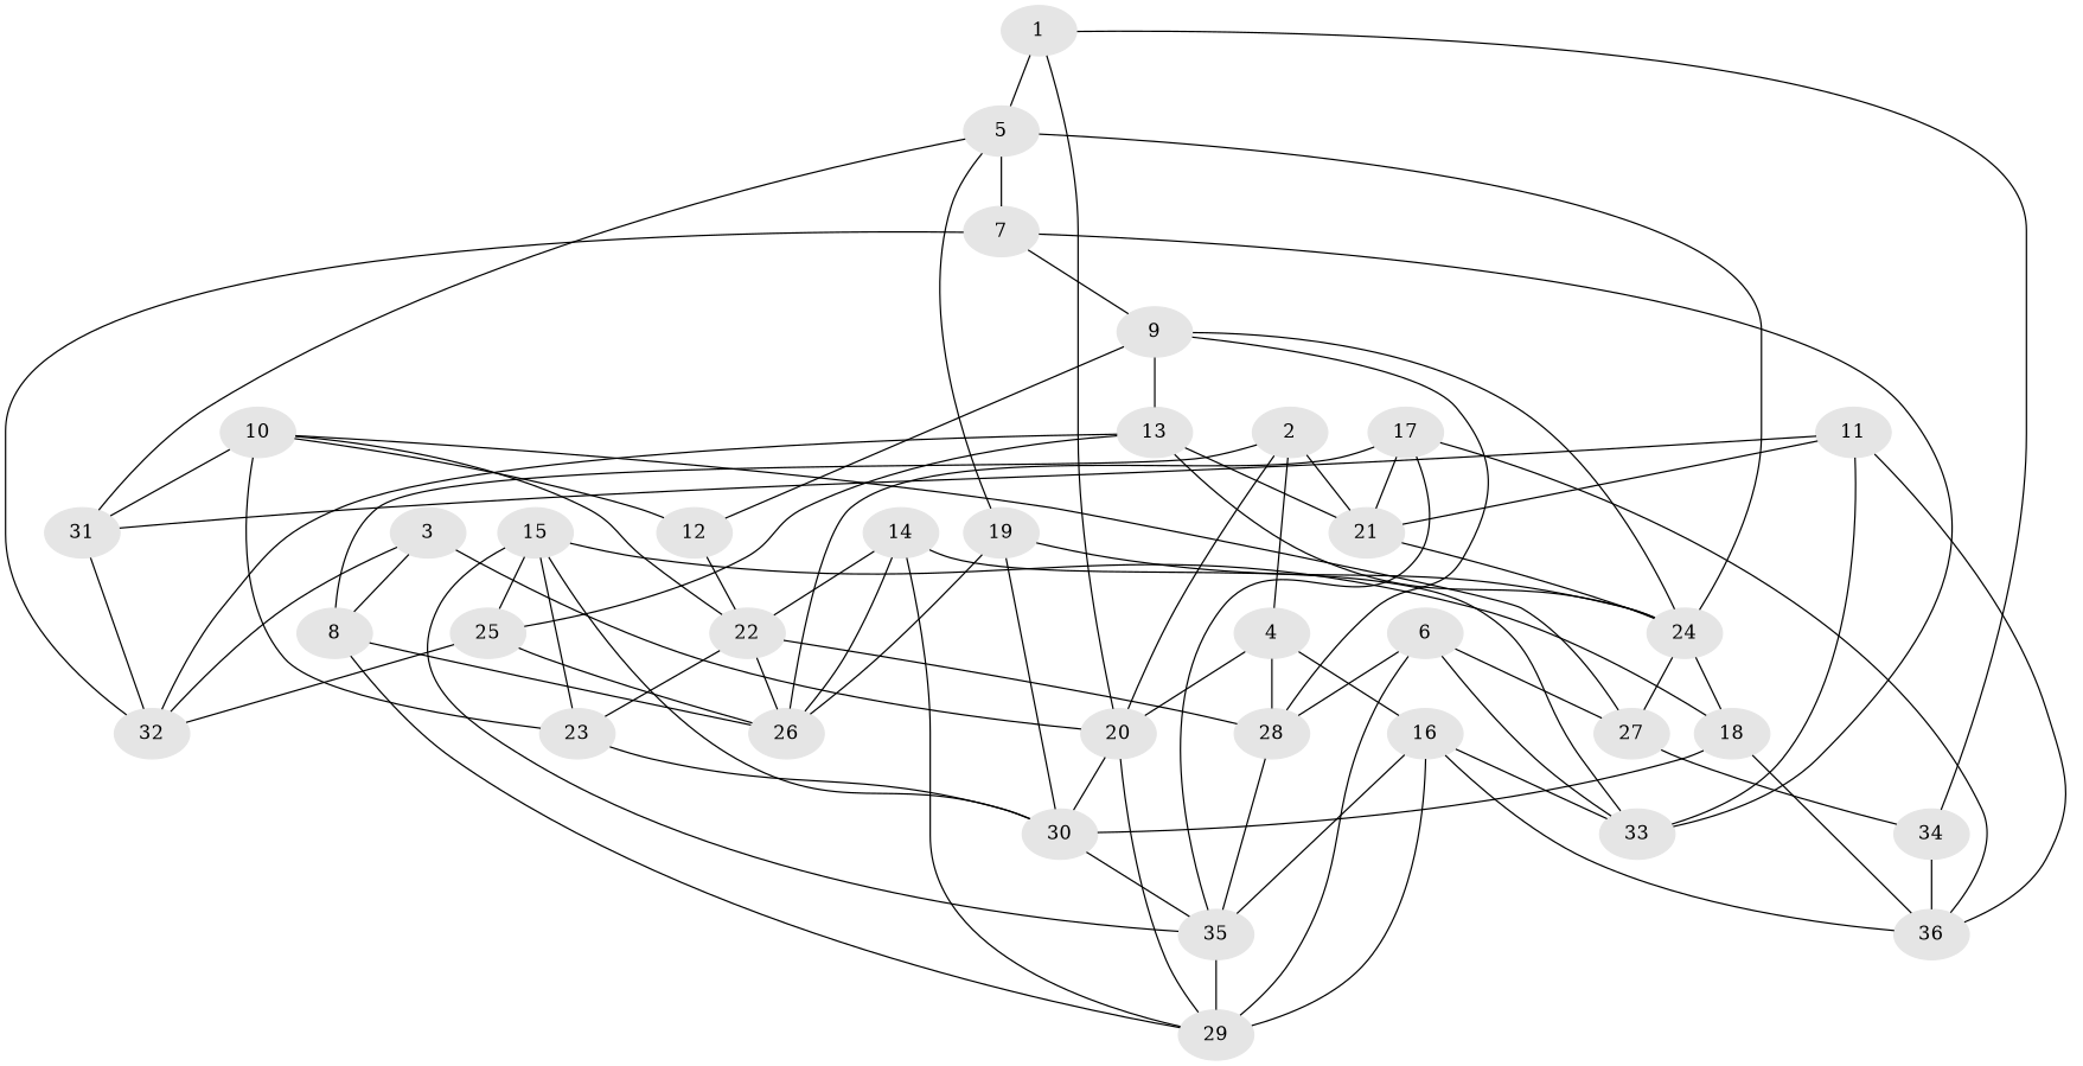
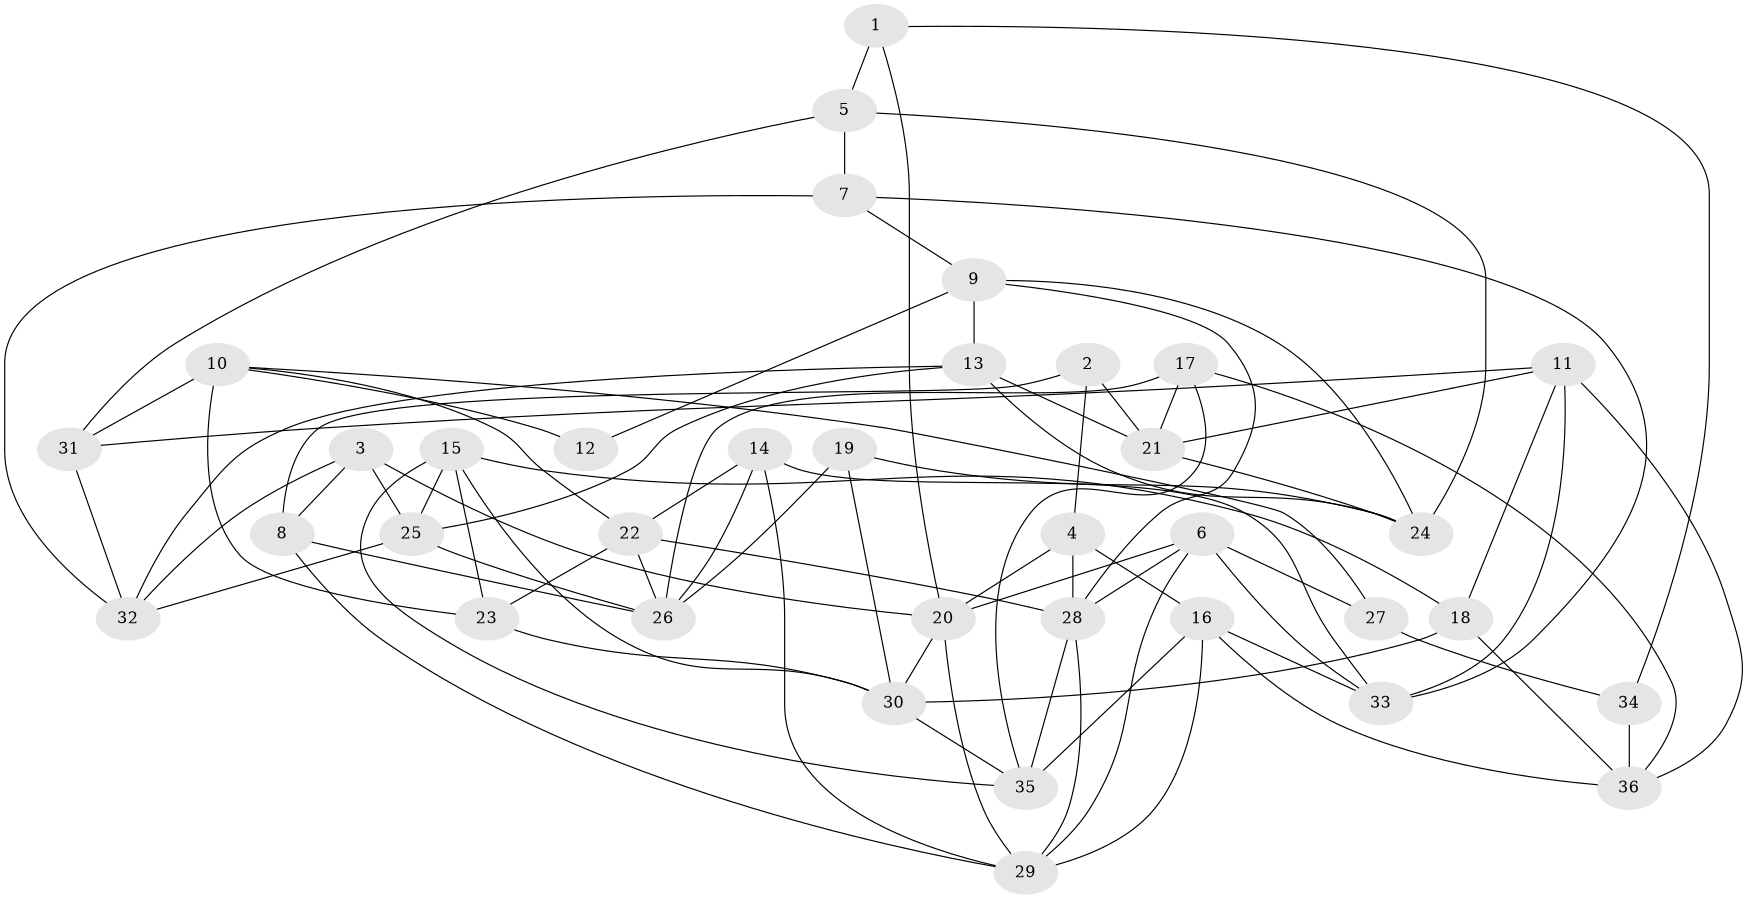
  graph {
    node [color=gray90 style=filled]
    edge [weight=1.0]
    1
    5
    20
    34
    7
    19
    24
    31
    29
    30
    36
    2
    4
    8
    21
    16
    28
    26
    3
    25
    32
    33
    35
    9
    27
    6
    12
    22
    13
    10
    23
    11
    18
    14
    15
    17
    1 -- 5 [weight=2.0]
    1 -- 20
    1 -- 34
    5 -- 7
-   5 -- 19
    5 -- 24
    5 -- 31
    20 -- 29
    20 -- 30
    34 -- 36 [weight=2.0]
    7 -- 32
    7 -- 33
    7 -- 9
    19 -- 24
    19 -- 30
    19 -- 26
-   24 -- 27
    31 -- 32
    30 -- 35
    2 -- 4
    2 -- 8
    2 -- 21 [weight=2.0]
    4 -- 20
    4 -- 16
    4 -- 28
    8 -- 29
    8 -- 26
    21 -- 24
    16 -- 29
    16 -- 36
    16 -- 33
    16 -- 35 [weight=2.0]
-   35 -- 29
+   28 -- 29
    28 -- 35
    3 -- 20
    3 -- 8
+   3 -- 25
    3 -- 32
    25 -- 26
    25 -- 32
    9 -- 24
    9 -- 28
    9 -- 12 [weight=2.0]
    9 -- 13
    27 -- 34
-   2 -- 20
+   6 -- 20
    6 -- 29
    6 -- 28
    6 -- 33
    6 -- 27
-   12 -- 22
    22 -- 28
    22 -- 26
    22 -- 23
    13 -- 24
    13 -- 21
    13 -- 25
    13 -- 32 [weight=2.0]
    10 -- 31
    10 -- 27
    10 -- 12
    10 -- 22
    10 -- 23 [weight=3.0]
    23 -- 30
    11 -- 31
    11 -- 36
    11 -- 21
    11 -- 33 [weight=2.0]
-   24 -- 18
+   11 -- 18
    18 -- 30
    18 -- 36
    14 -- 29
    14 -- 26
    14 -- 33
    14 -- 22
    15 -- 30
    15 -- 25 [weight=2.0]
    15 -- 35
    15 -- 23
    15 -- 18
    17 -- 36
    17 -- 21
    17 -- 26
    17 -- 35
  }
